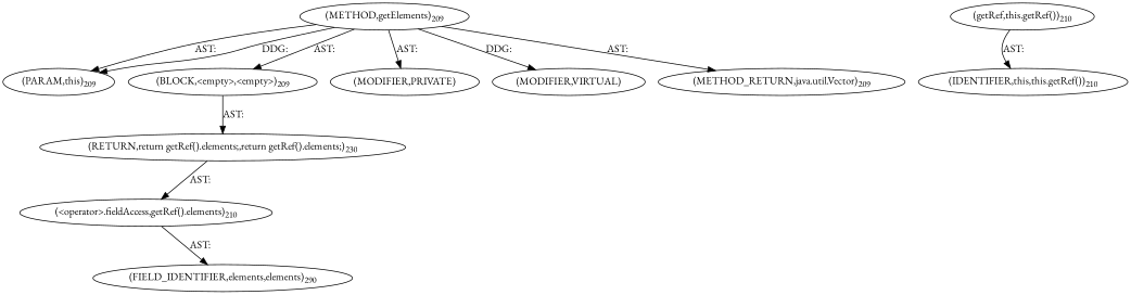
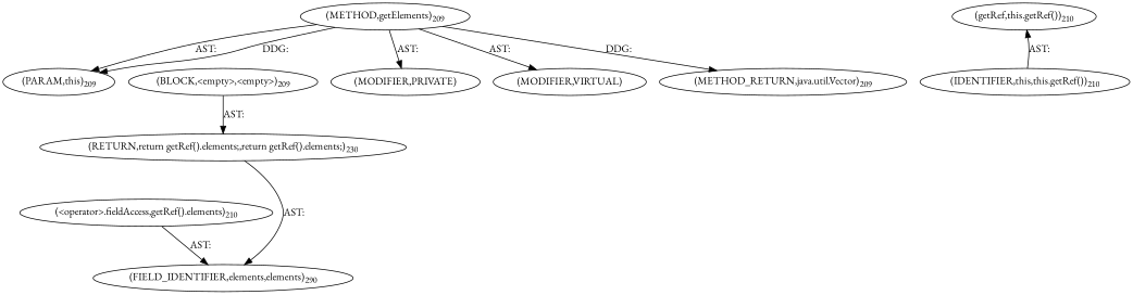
  digraph {
    fontname="EB Garamond"
    node [fontname="EB Garamond"]
    edge [fontname="EB Garamond"]
    n1 [label=<(METHOD,getElements)<SUB>209</SUB>>]
    n2 [label=<(PARAM,this)<SUB>209</SUB>>]
    n3 [label=<(BLOCK,&lt;empty&gt;,&lt;empty&gt;)<SUB>209</SUB>>]
    n4 [label=<(MODIFIER,PRIVATE)>]
    n5 [label=<(MODIFIER,VIRTUAL)>]
    n6 [label=<(METHOD_RETURN,java.util.Vector)<SUB>209</SUB>>]
    n7 [label=<(RETURN,return getRef().elements;,return getRef().elements;)<SUB>230</SUB>>]
    n8 [label=<(&lt;operator&gt;.fieldAccess,getRef().elements)<SUB>210</SUB>>]
    n9 [label=<(FIELD_IDENTIFIER,elements,elements)<SUB>290</SUB>>]
    n10 [label=<(getRef,this.getRef())<SUB>210</SUB>>]
    n11 [label=<(IDENTIFIER,this,this.getRef())<SUB>210</SUB>>]
    n1 -> n2 [label="AST: "]
    n1 -> n2 [label="DDG: "]
-   n1 -> n3 [label="AST: "]
    n1 -> n4 [label="AST: "]
-   n1 -> n5 [label="DDG: "]
-   n1 -> n6 [label="AST: "]
+   n1 -> n5 [label="AST: "]
+   n1 -> n6 [label="DDG: "]
    n3 -> n7 [label="AST: "]
-   n7 -> n8 [label="AST: "]
+   n7 -> n9 [label="AST: "]
    n8 -> n9 [label="AST: "]
-   n10 -> n11 [label="AST: "]
+   n11 -> n10 [label="AST: "]
  }
